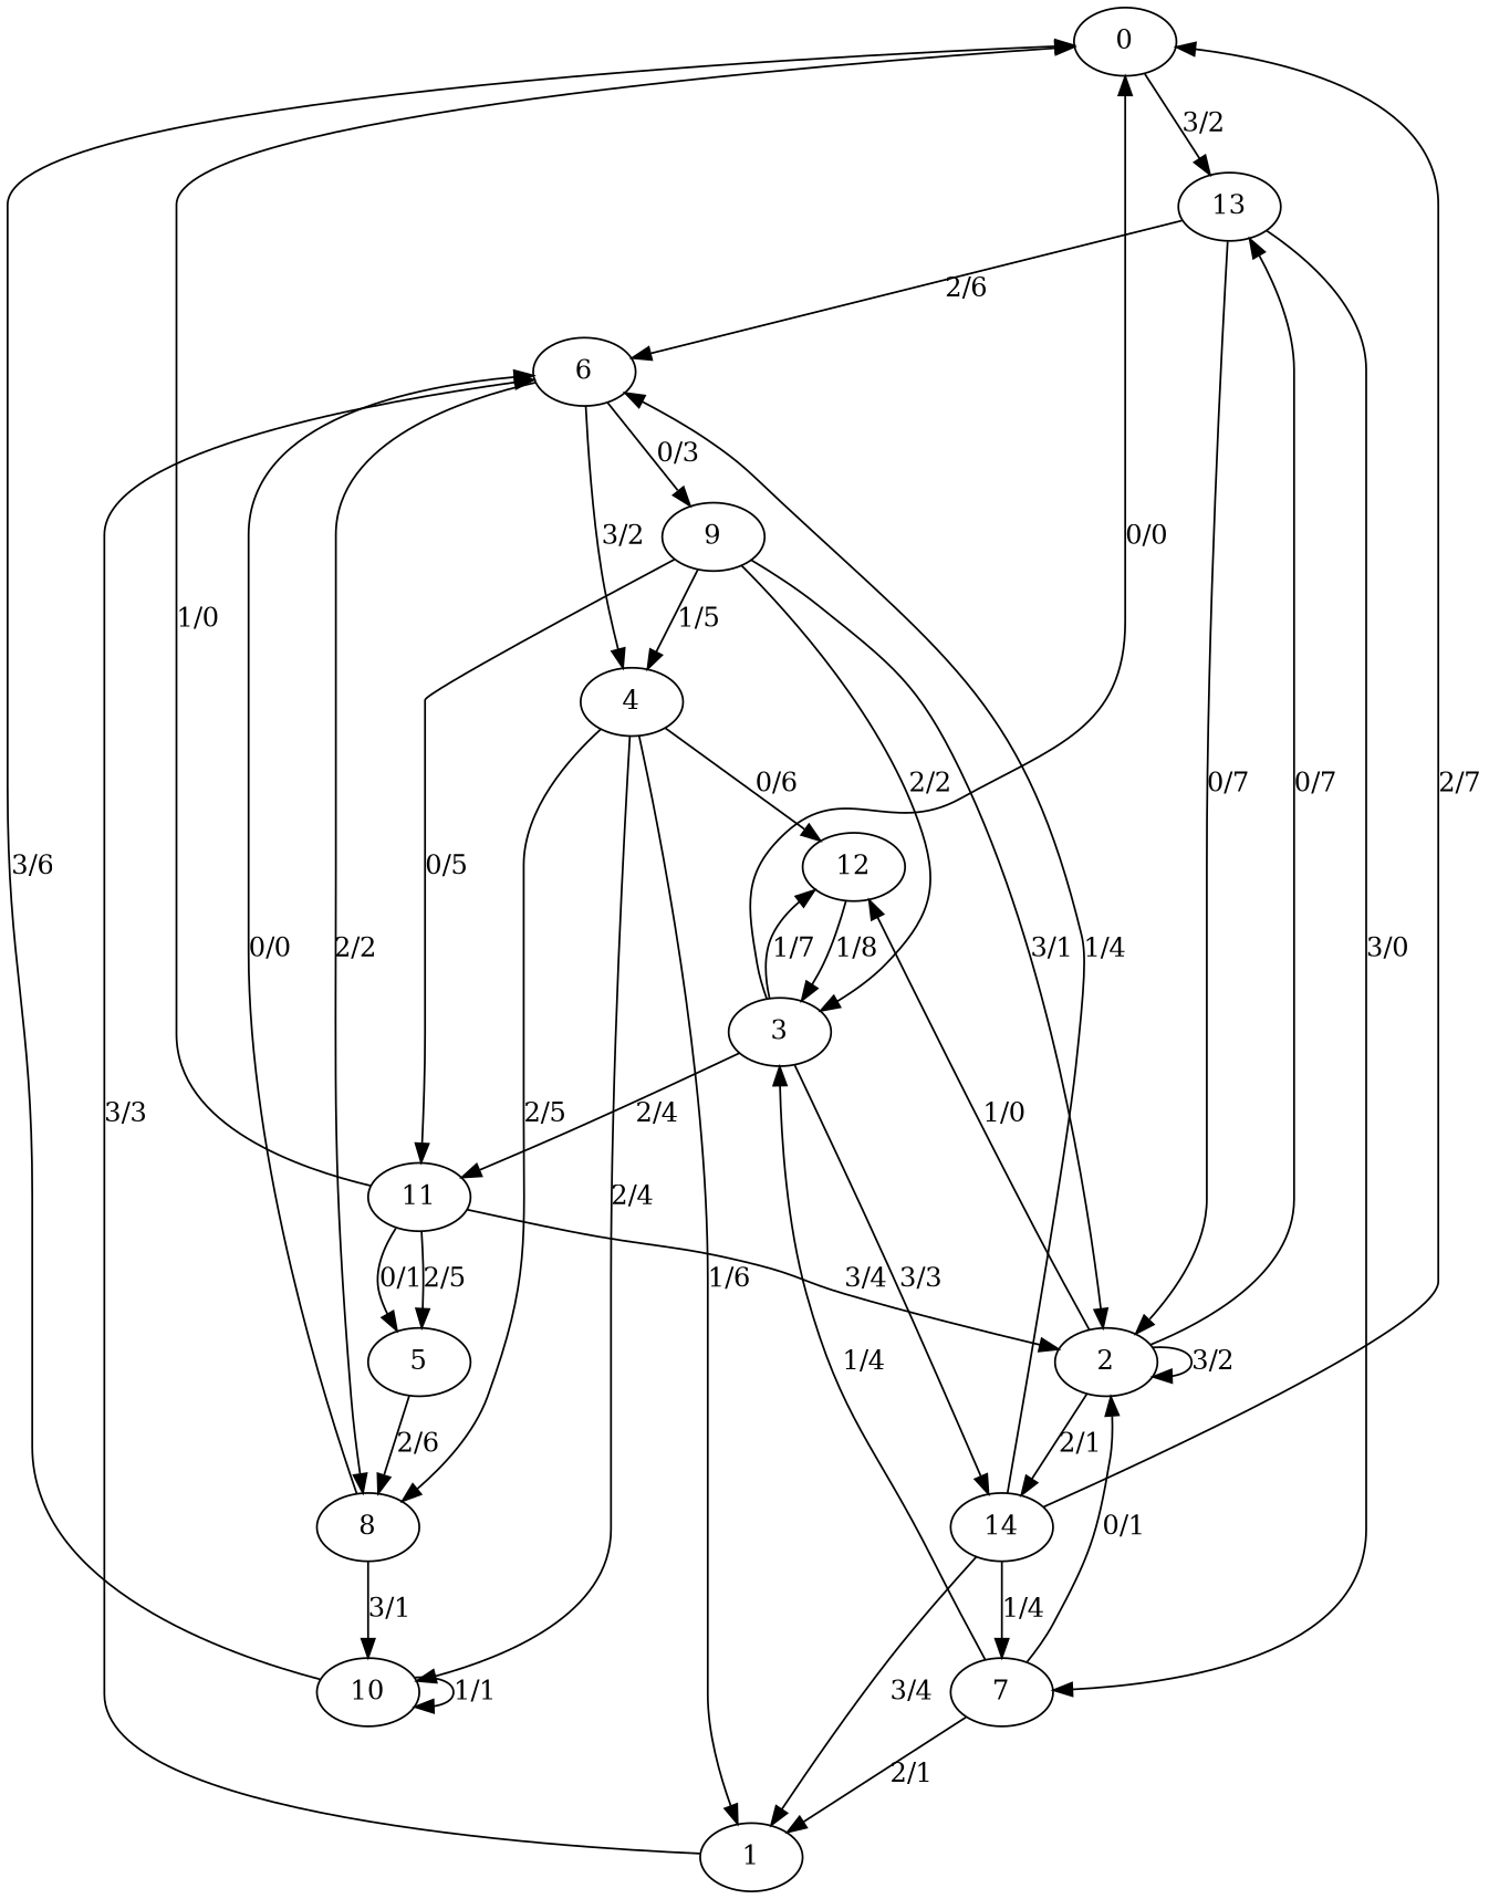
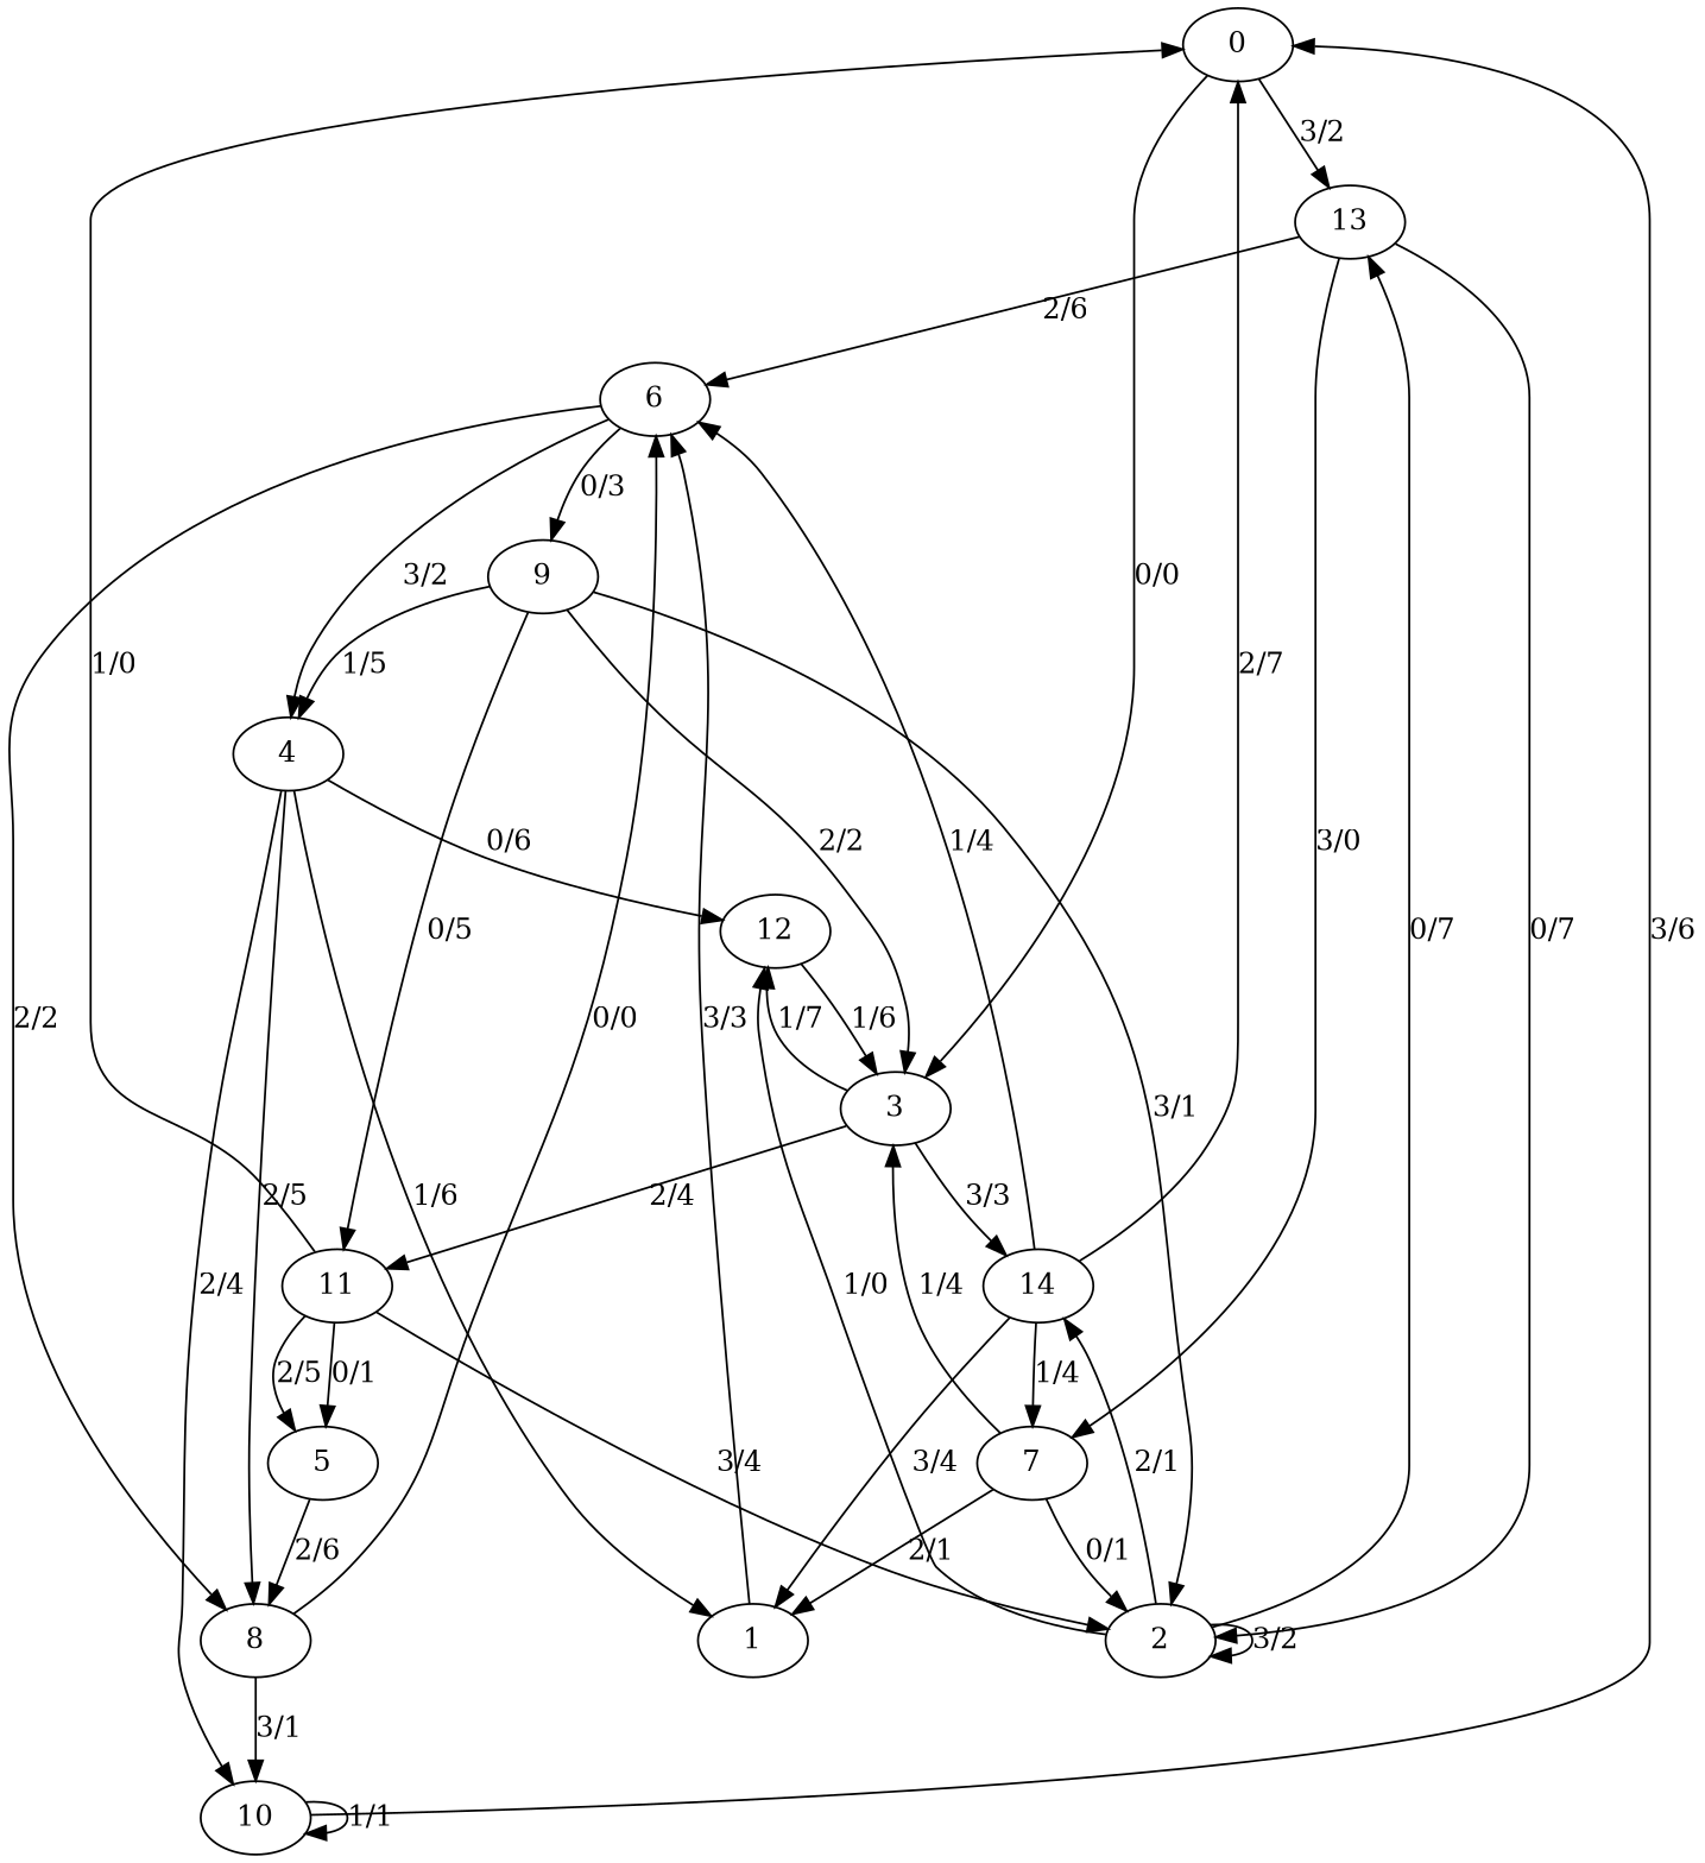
  digraph {
    0
    13
    6
    2
    7
    8
    4
    9
    14
    12
    1
    3
    10
    11
    5
    0 -> 13 [label="3/2"]
    13 -> 6 [label="2/6"]
    13 -> 2 [label="0/7"]
    13 -> 7 [label="3/0"]
    6 -> 8 [label="2/2"]
    6 -> 4 [label="3/2"]
    6 -> 9 [label="0/3"]
    2 -> 13 [label="0/7"]
    2 -> 2 [label="3/2"]
    2 -> 14 [label="2/1"]
    2 -> 12 [label="1/0"]
    7 -> 2 [label="0/1"]
    7 -> 1 [label="2/1"]
    7 -> 3 [label="1/4"]
    8 -> 6 [label="0/0"]
    8 -> 10 [label="3/1"]
    4 -> 8 [label="2/5"]
    4 -> 12 [label="0/6"]
    4 -> 1 [label="1/6"]
    4 -> 10 [label="2/4"]
    9 -> 2 [label="3/1"]
    9 -> 4 [label="1/5"]
    9 -> 3 [label="2/2"]
    9 -> 11 [label="0/5"]
    14 -> 0 [label="2/7"]
    14 -> 6 [label="1/4"]
    14 -> 7 [label="1/4"]
    14 -> 1 [label="3/4"]
-   12 -> 3 [label="1/8"]
+   12 -> 3 [label="1/6"]
    1 -> 6 [label="3/3"]
-   3 -> 0 [label="0/0"]
+   0 -> 3 [label="0/0"]
    3 -> 14 [label="3/3"]
    3 -> 12 [label="1/7"]
    3 -> 11 [label="2/4"]
    10 -> 0 [label="3/6"]
    10 -> 10 [label="1/1"]
    11 -> 0 [label="1/0"]
    11 -> 2 [label="3/4"]
    11 -> 5 [label="0/1"]
    11 -> 5 [label="2/5"]
    5 -> 8 [label="2/6"]
  }
